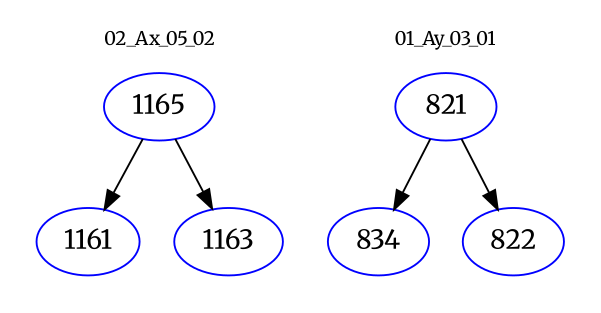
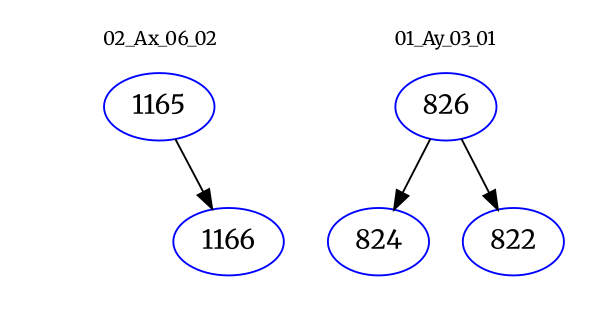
  digraph {
    fontname=Merriweather
    node [color=blue fontname=Merriweather]
    edge [color=black fontname=Merriweather]
    n1 [label=1165]
-   n2 [label=1161]
-   n3 [label=1163]
-   n4 [label=821]
-   n5 [label=834]
+   n3 [label=1166]
+   n4 [label=826]
+   n5 [label=824]
    n6 [label=822]
    subgraph cluster_1 {
      color=white
      fontsize=10
-     label="02_Ax_05_02"
+     label="02_Ax_06_02"
      n1
-     n2
      n3
    }
    subgraph cluster_2 {
      color=white
      fontsize=10
      label="01_Ay_03_01"
      n4
      n5
      n6
    }
-   n1 -> n2
    n1 -> n3
    n4 -> n5
    n4 -> n6
  }
